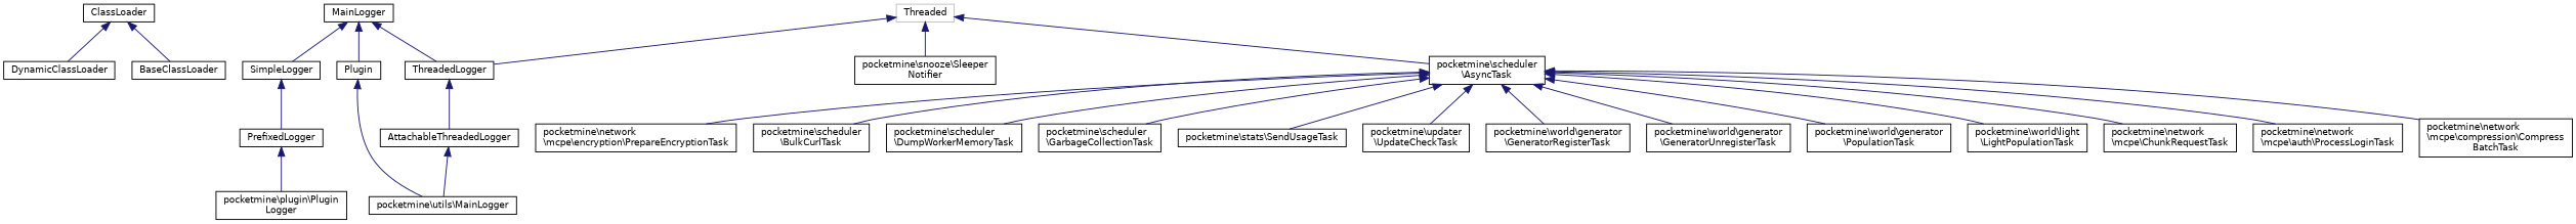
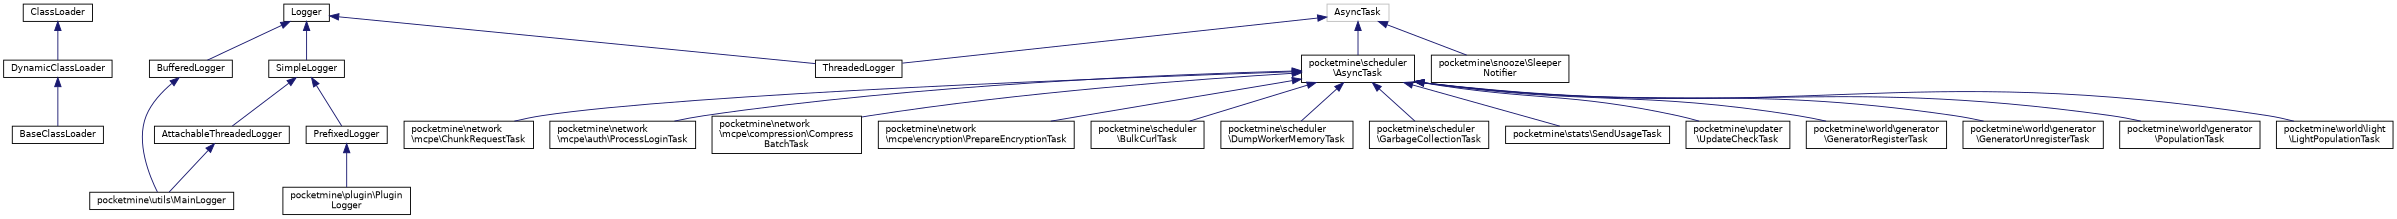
  digraph {
    rankdir=TB
    node [color=black fillcolor=white fontname=Helvetica fontsize=10 shape=record style=filled]
    edge [color=midnightblue dir=back fontname=Helvetica fontsize=10 labelfontname=Helvetica labelfontsize=10 style=solid]
    n1 [height=0.2 label=ClassLoader width=0.4]
    n2 [height=0.2 label=DynamicClassLoader width=0.4]
    n3 [height=0.2 label=BaseClassLoader width=0.4]
-   n4 [height=0.2 label=MainLogger width=0.4]
-   n5 [height=0.2 label=Plugin width=0.4]
+   n4 [height=0.2 label=Logger width=0.4]
+   n5 [height=0.2 label=BufferedLogger width=0.4]
    n6 [height=0.2 label=SimpleLogger width=0.4]
    n7 [height=0.2 label=ThreadedLogger width=0.4]
    n8 [height=0.2 label="pocketmine\\utils\\MainLogger" width=0.4]
    n9 [height=0.2 label=PrefixedLogger width=0.4]
    n10 [height=0.2 label=AttachableThreadedLogger width=0.4]
    n11 [height=0.2 label="pocketmine\\plugin\\Plugin\lLogger" width=0.4]
-   n12 [color=grey75 height=0.2 label=Threaded width=0.4]
+   n12 [color=grey75 height=0.2 label=AsyncTask width=0.4]
    n13 [height=0.2 label="pocketmine\\scheduler\l\\AsyncTask" width=0.4]
    n14 [height=0.2 label="pocketmine\\snooze\\Sleeper\lNotifier" width=0.4]
    n15 [height=0.2 label="pocketmine\\network\l\\mcpe\\ChunkRequestTask" width=0.4]
    n16 [height=0.2 label="pocketmine\\network\l\\mcpe\\auth\\ProcessLoginTask" width=0.4]
    n17 [height=0.2 label="pocketmine\\network\l\\mcpe\\compression\\Compress\lBatchTask" width=0.4]
    n18 [height=0.2 label="pocketmine\\network\l\\mcpe\\encryption\\PrepareEncryptionTask" width=0.4]
    n19 [height=0.2 label="pocketmine\\scheduler\l\\BulkCurlTask" width=0.4]
    n20 [height=0.2 label="pocketmine\\scheduler\l\\DumpWorkerMemoryTask" width=0.4]
    n21 [height=0.2 label="pocketmine\\scheduler\l\\GarbageCollectionTask" width=0.4]
    n22 [height=0.2 label="pocketmine\\stats\\SendUsageTask" width=0.4]
    n23 [height=0.2 label="pocketmine\\updater\l\\UpdateCheckTask" width=0.4]
    n24 [height=0.2 label="pocketmine\\world\\generator\l\\GeneratorRegisterTask" width=0.4]
    n25 [height=0.2 label="pocketmine\\world\\generator\l\\GeneratorUnregisterTask" width=0.4]
    n26 [height=0.2 label="pocketmine\\world\\generator\l\\PopulationTask" width=0.4]
    n27 [height=0.2 label="pocketmine\\world\\light\l\\LightPopulationTask" width=0.4]
    n1 -> n2
-   n1 -> n3
+   n2 -> n3
    n4 -> n5
    n4 -> n6
    n4 -> n7
    n5 -> n8
    n6 -> n9
-   n7 -> n10
+   n6 -> n10
    n9 -> n11
    n10 -> n8
    n12 -> n7
    n12 -> n13
    n12 -> n14
    n13 -> n15
    n13 -> n16
    n13 -> n17
    n13 -> n18
    n13 -> n19
    n13 -> n20
    n13 -> n21
    n13 -> n22
    n13 -> n23
    n13 -> n24
    n13 -> n25
    n13 -> n26
    n13 -> n27
  }
